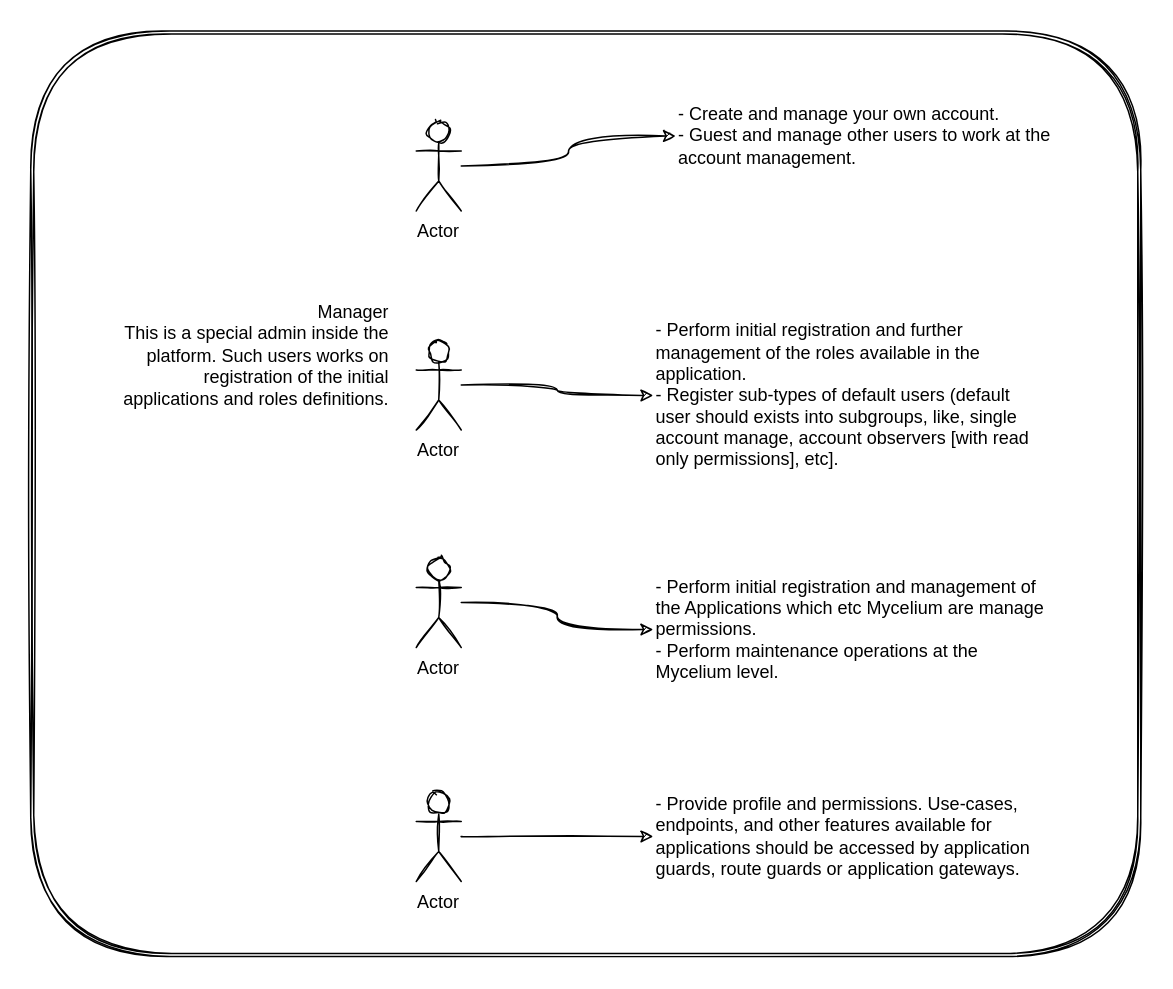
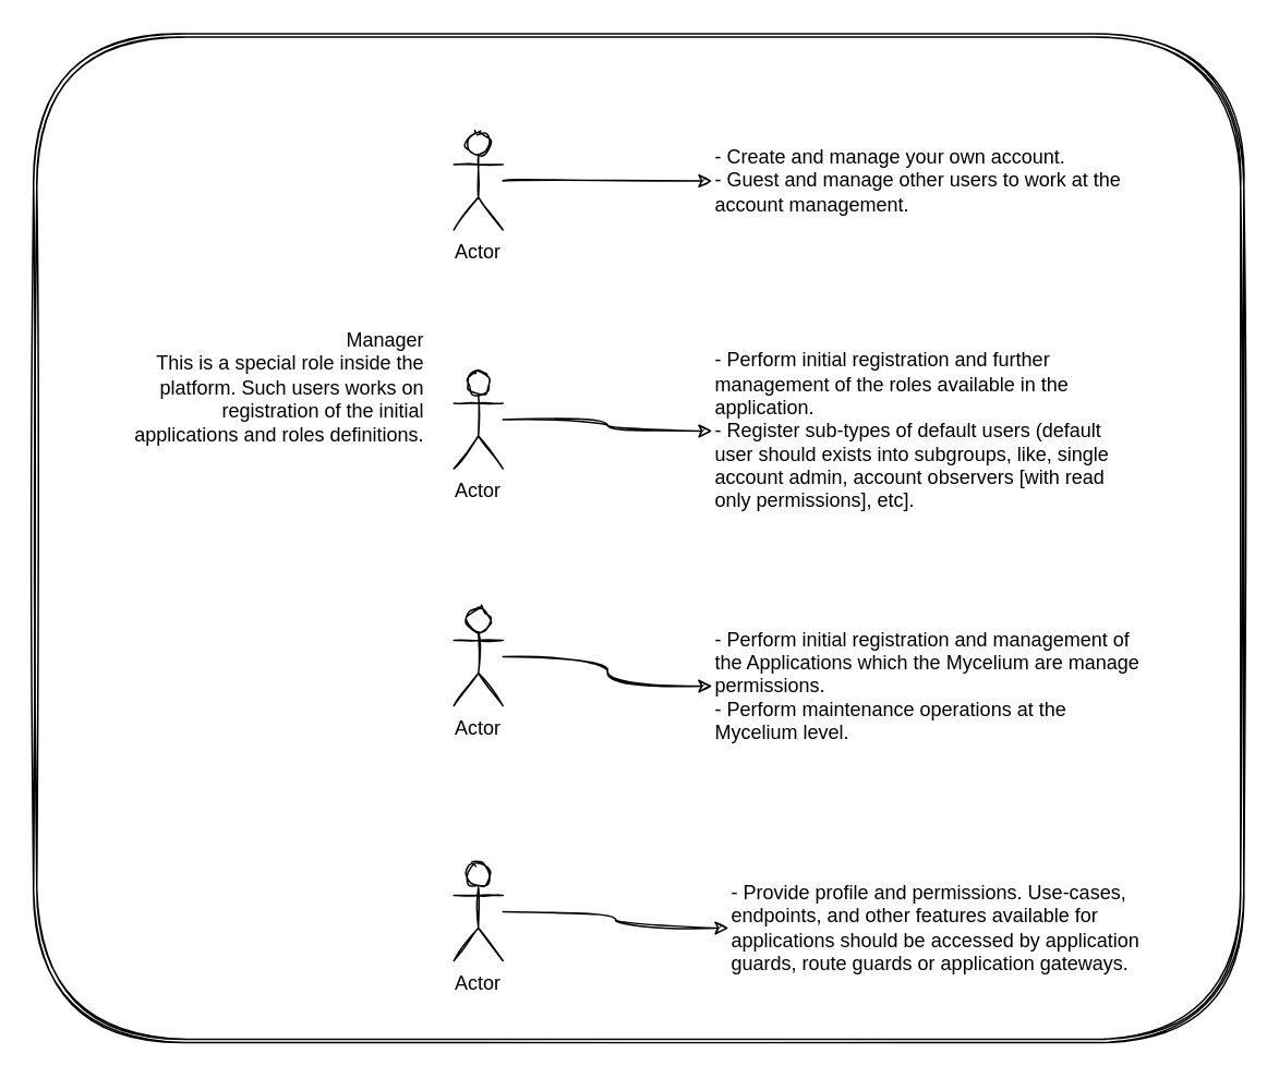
  <mxCell id="0" />
  <mxCell id="1" parent="0" />
  <mxCell id="2" value="" style="shape=ext;double=1;rounded=1;whiteSpace=wrap;html=1;labelBackgroundColor=#171717;labelBorderColor=none;sketch=1;fontColor=default;" parent="1" vertex="1"><mxGeometry x="20" y="20" width="740" height="617" as="geometry" /></mxCell>
  <mxCell id="3" value="" style="group;sketch=1;rounded=1;" parent="1" vertex="1" connectable="0"><mxGeometry x="74" y="65" width="233" height="120" as="geometry" /></mxCell>
  <mxCell id="4" value="Actor" style="shape=umlActor;verticalLabelPosition=bottom;verticalAlign=top;outlineConnect=0;sketch=1;rounded=1;" parent="3" vertex="1"><mxGeometry x="203" y="15" width="30" height="60" as="geometry" /></mxCell>
  <mxCell id="5" value="" style="group;sketch=1;rounded=1;" parent="1" vertex="1" connectable="0"><mxGeometry x="74" y="211" width="233" height="120" as="geometry" /></mxCell>
  <mxCell id="6" value="Actor" style="shape=umlActor;verticalLabelPosition=bottom;verticalAlign=top;outlineConnect=0;sketch=1;rounded=1;" parent="5" vertex="1"><mxGeometry x="203" y="15" width="30" height="60" as="geometry" /></mxCell>
- <mxCell id="7" value="Manager&#10;This is a special admin inside the platform. Such users works on registration of the initial applications and roles definitions." style="text;strokeColor=none;fillColor=none;spacing=5;spacingTop=-20;whiteSpace=wrap;overflow=hidden;rounded=1;align=right;sketch=1;" parent="5" vertex="1"><mxGeometry width="190" height="120" as="geometry" /></mxCell>
+ <mxCell id="7" value="Manager&#10;This is a special role inside the platform. Such users works on registration of the initial applications and roles definitions." style="text;strokeColor=none;fillColor=none;spacing=5;spacingTop=-20;whiteSpace=wrap;overflow=hidden;rounded=1;align=right;sketch=1;" parent="5" vertex="1"><mxGeometry width="190" height="120" as="geometry" /></mxCell>
  <mxCell id="8" value="" style="group;sketch=1;rounded=1;" parent="1" vertex="1" connectable="0"><mxGeometry x="74" y="356" width="233" height="120" as="geometry" /></mxCell>
  <mxCell id="9" value="Actor" style="shape=umlActor;verticalLabelPosition=bottom;verticalAlign=top;outlineConnect=0;sketch=1;rounded=1;" parent="8" vertex="1"><mxGeometry x="203" y="15" width="30" height="60" as="geometry" /></mxCell>
- <mxCell id="10" value="- Create and manage your own account.&#10;- Guest and manage other users to work at the account management." style="text;strokeColor=none;fillColor=none;whiteSpace=wrap;verticalAlign=middle;overflow=hidden;labelBackgroundColor=none;labelBorderColor=none;fontColor=default;spacingRight=3;sketch=1;rounded=1;" parent="1" vertex="1"><mxGeometry x="450" y="47" width="267" height="86" as="geometry" /></mxCell>
+ <mxCell id="10" value="- Create and manage your own account.&#10;- Guest and manage other users to work at the account management." style="text;strokeColor=none;fillColor=none;whiteSpace=wrap;verticalAlign=middle;overflow=hidden;labelBackgroundColor=none;labelBorderColor=none;fontColor=default;spacingRight=3;sketch=1;rounded=1;" parent="1" vertex="1"><mxGeometry x="435" y="67" width="267" height="86" as="geometry" /></mxCell>
  <mxCell id="11" value="" style="edgeStyle=orthogonalEdgeStyle;entryX=0;entryY=0.5;entryDx=0;entryDy=0;fontColor=default;sketch=1;curved=1;" parent="1" source="4" target="10" edge="1"><mxGeometry relative="1" as="geometry" /></mxCell>
- <mxCell id="12" value="- Perform initial registration and further management of the roles available in the application.&#10;- Register sub-types of default users (default user should exists into subgroups, like, single account manage, account observers [with read only permissions], etc]." style="text;strokeColor=none;fillColor=none;whiteSpace=wrap;verticalAlign=middle;overflow=hidden;labelBackgroundColor=none;labelBorderColor=none;fontColor=default;spacingRight=3;sketch=1;rounded=1;" parent="1" vertex="1"><mxGeometry x="435" y="185" width="267" height="156" as="geometry" /></mxCell>
+ <mxCell id="12" value="- Perform initial registration and further management of the roles available in the application.&#10;- Register sub-types of default users (default user should exists into subgroups, like, single account admin, account observers [with read only permissions], etc]." style="text;strokeColor=none;fillColor=none;whiteSpace=wrap;verticalAlign=middle;overflow=hidden;labelBackgroundColor=none;labelBorderColor=none;fontColor=default;spacingRight=3;sketch=1;rounded=1;" parent="1" vertex="1"><mxGeometry x="435" y="185" width="267" height="156" as="geometry" /></mxCell>
  <mxCell id="13" value="" style="edgeStyle=orthogonalEdgeStyle;entryX=0;entryY=0.5;entryDx=0;entryDy=0;fontColor=default;sketch=1;curved=1;" parent="1" source="6" target="12" edge="1"><mxGeometry relative="1" as="geometry" /></mxCell>
  <mxCell id="14" value="" style="group;sketch=1;rounded=1;" parent="1" vertex="1" connectable="0"><mxGeometry x="74" y="512" width="233" height="120" as="geometry" /></mxCell>
  <mxCell id="15" value="Actor" style="shape=umlActor;verticalLabelPosition=bottom;verticalAlign=top;outlineConnect=0;sketch=1;rounded=1;" parent="14" vertex="1"><mxGeometry x="203" y="15" width="30" height="60" as="geometry" /></mxCell>
- <mxCell id="16" value="- Perform initial registration and management of the Applications which etc Mycelium are manage permissions.&#10;- Perform maintenance operations at the Mycelium level." style="text;strokeColor=none;fillColor=none;whiteSpace=wrap;verticalAlign=middle;overflow=hidden;labelBackgroundColor=none;labelBorderColor=none;fontColor=default;spacingRight=3;sketch=1;rounded=1;" parent="1" vertex="1"><mxGeometry x="435" y="366" width="267" height="106" as="geometry" /></mxCell>
- <mxCell id="17" value="- Provide profile and permissions. Use-cases, endpoints, and other features available for applications should be accessed by application guards, route guards or application gateways." style="text;strokeColor=none;fillColor=none;whiteSpace=wrap;verticalAlign=middle;overflow=hidden;labelBackgroundColor=none;labelBorderColor=none;fontColor=default;spacingRight=3;sketch=1;rounded=1;" parent="1" vertex="1"><mxGeometry x="435" y="510.5" width="267" height="93" as="geometry" /></mxCell>
+ <mxCell id="16" value="- Perform initial registration and management of the Applications which the Mycelium are manage permissions.&#10;- Perform maintenance operations at the Mycelium level." style="text;strokeColor=none;fillColor=none;whiteSpace=wrap;verticalAlign=middle;overflow=hidden;labelBackgroundColor=none;labelBorderColor=none;fontColor=default;spacingRight=3;sketch=1;rounded=1;" parent="1" vertex="1"><mxGeometry x="435" y="366" width="267" height="106" as="geometry" /></mxCell>
+ <mxCell id="17" value="- Provide profile and permissions. Use-cases, endpoints, and other features available for applications should be accessed by application guards, route guards or application gateways." style="text;strokeColor=none;fillColor=none;whiteSpace=wrap;verticalAlign=middle;overflow=hidden;labelBackgroundColor=none;labelBorderColor=none;fontColor=default;spacingRight=3;sketch=1;rounded=1;" parent="1" vertex="1"><mxGeometry x="445" y="520.5" width="267" height="93" as="geometry" /></mxCell>
  <mxCell id="18" value="" style="edgeStyle=orthogonalEdgeStyle;fontColor=default;sketch=1;curved=1;" parent="1" source="9" target="16" edge="1"><mxGeometry relative="1" as="geometry" /></mxCell>
  <mxCell id="19" value="" style="edgeStyle=orthogonalEdgeStyle;entryX=0;entryY=0.5;entryDx=0;entryDy=0;fontColor=default;sketch=1;curved=1;" parent="1" source="15" target="17" edge="1"><mxGeometry relative="1" as="geometry" /></mxCell>
